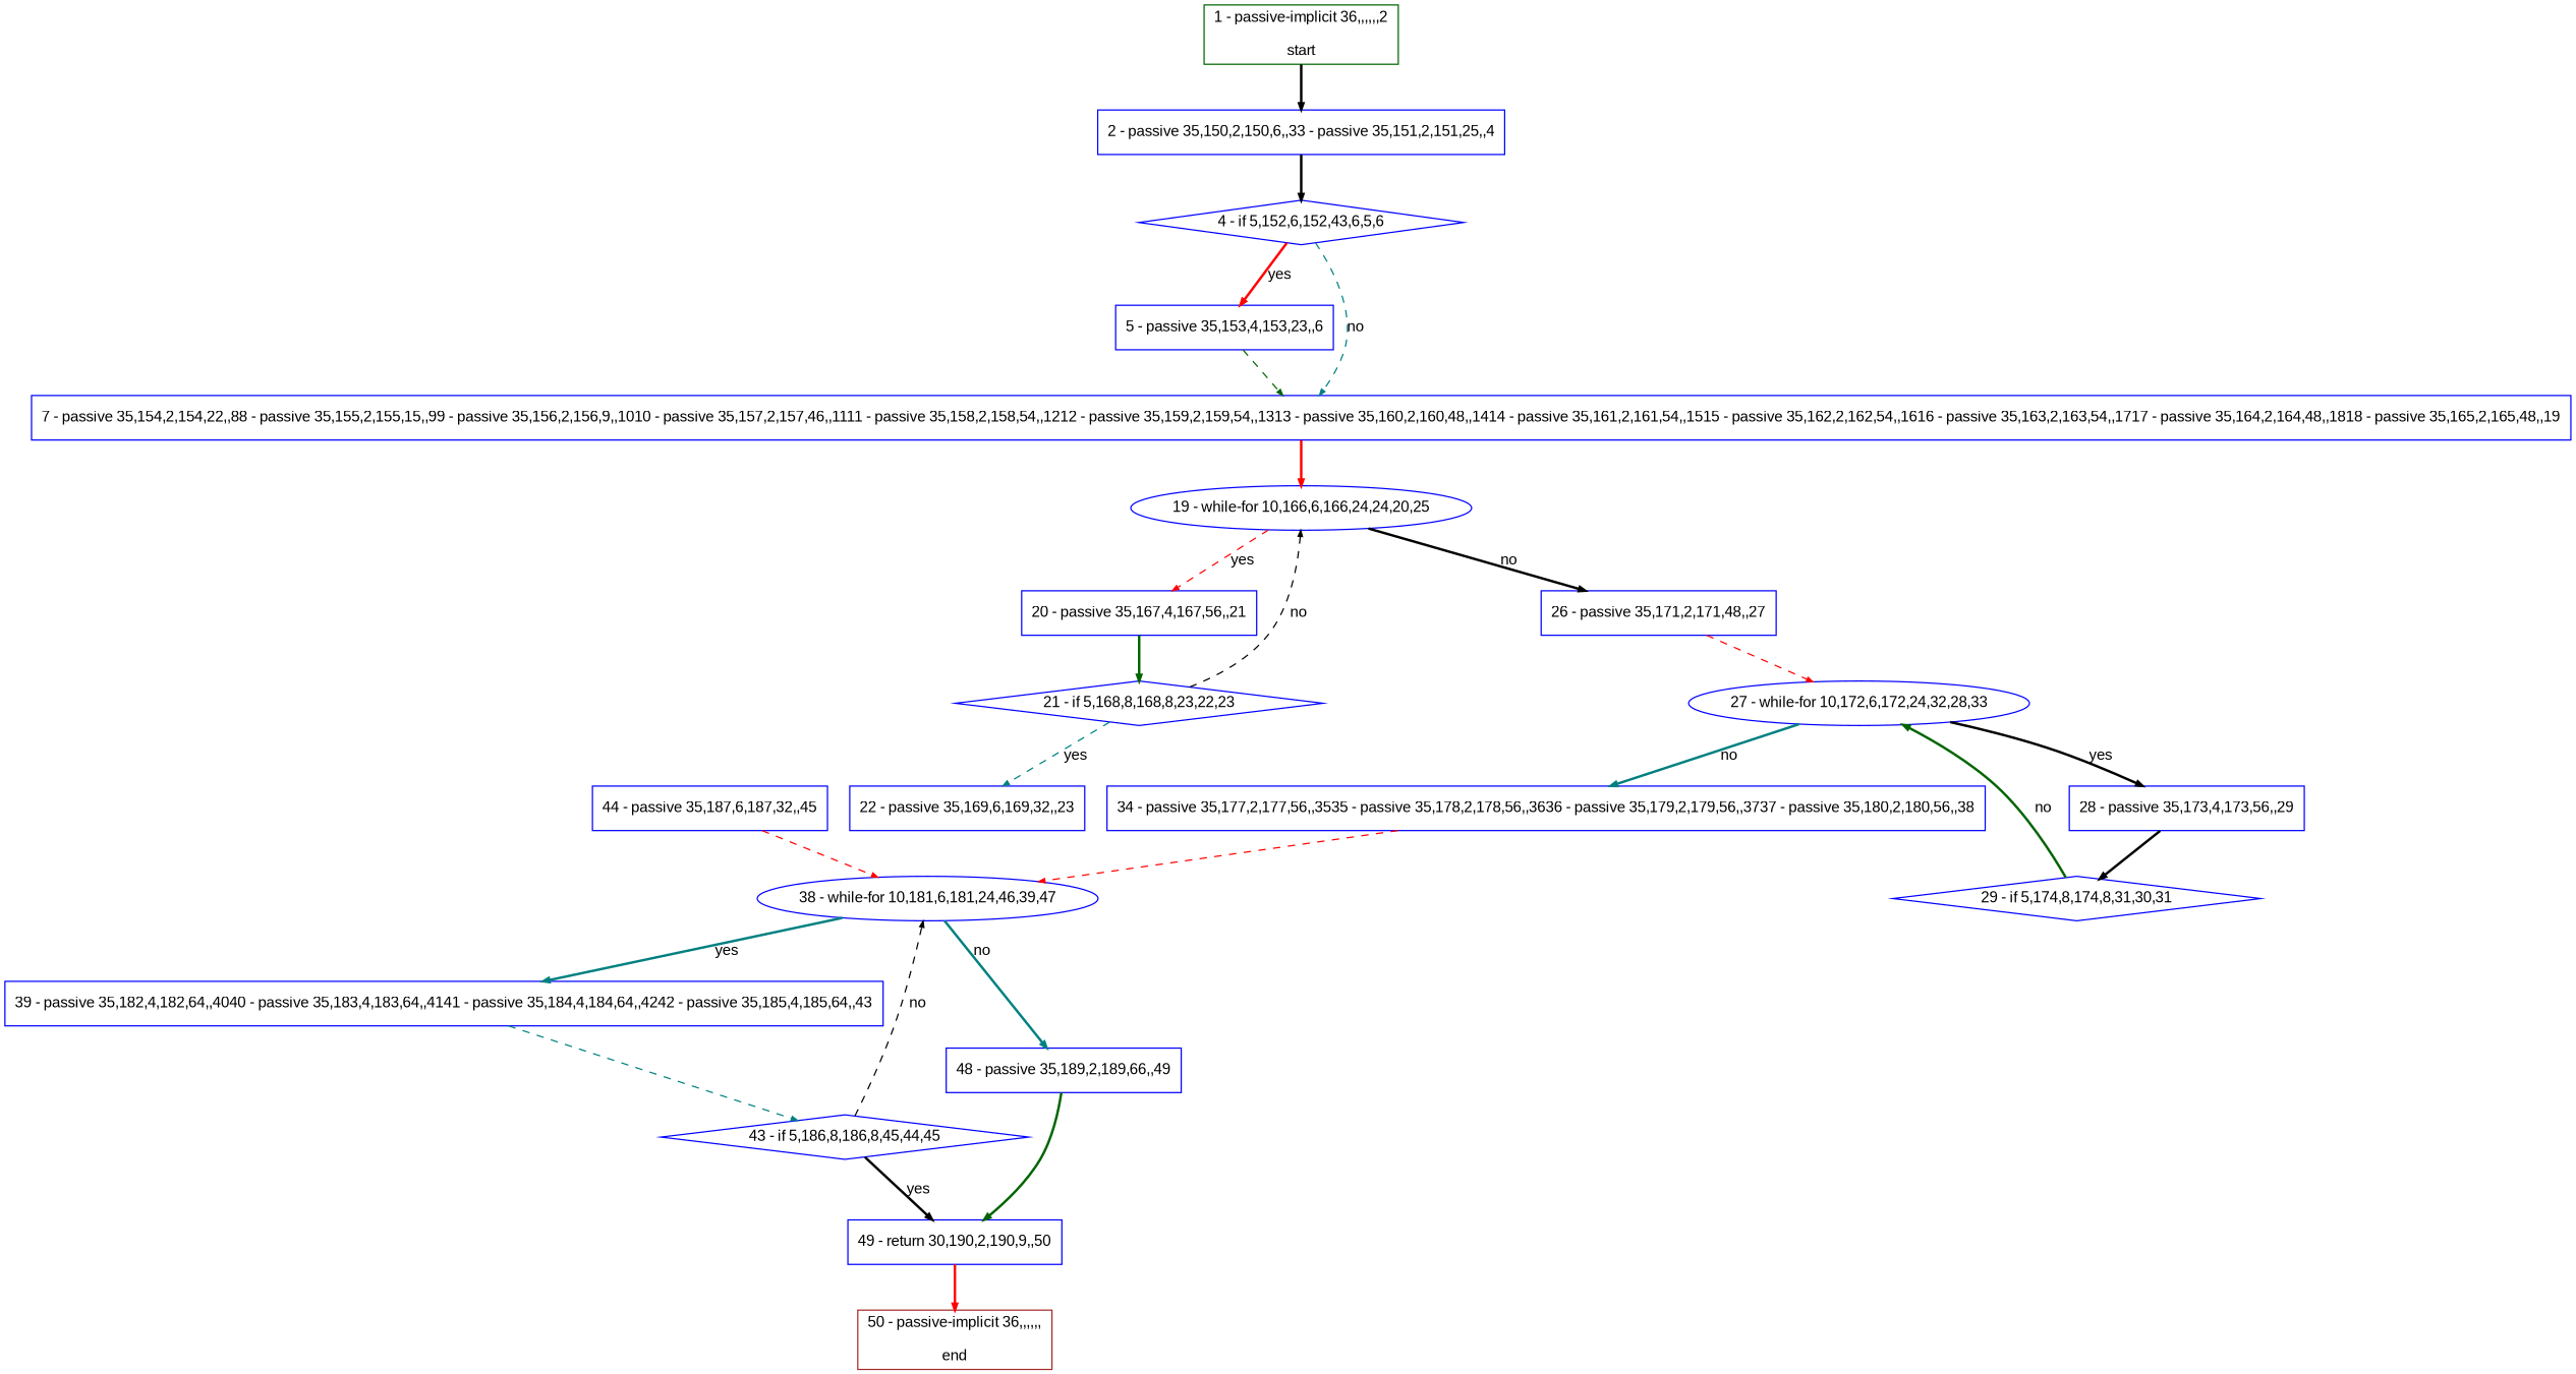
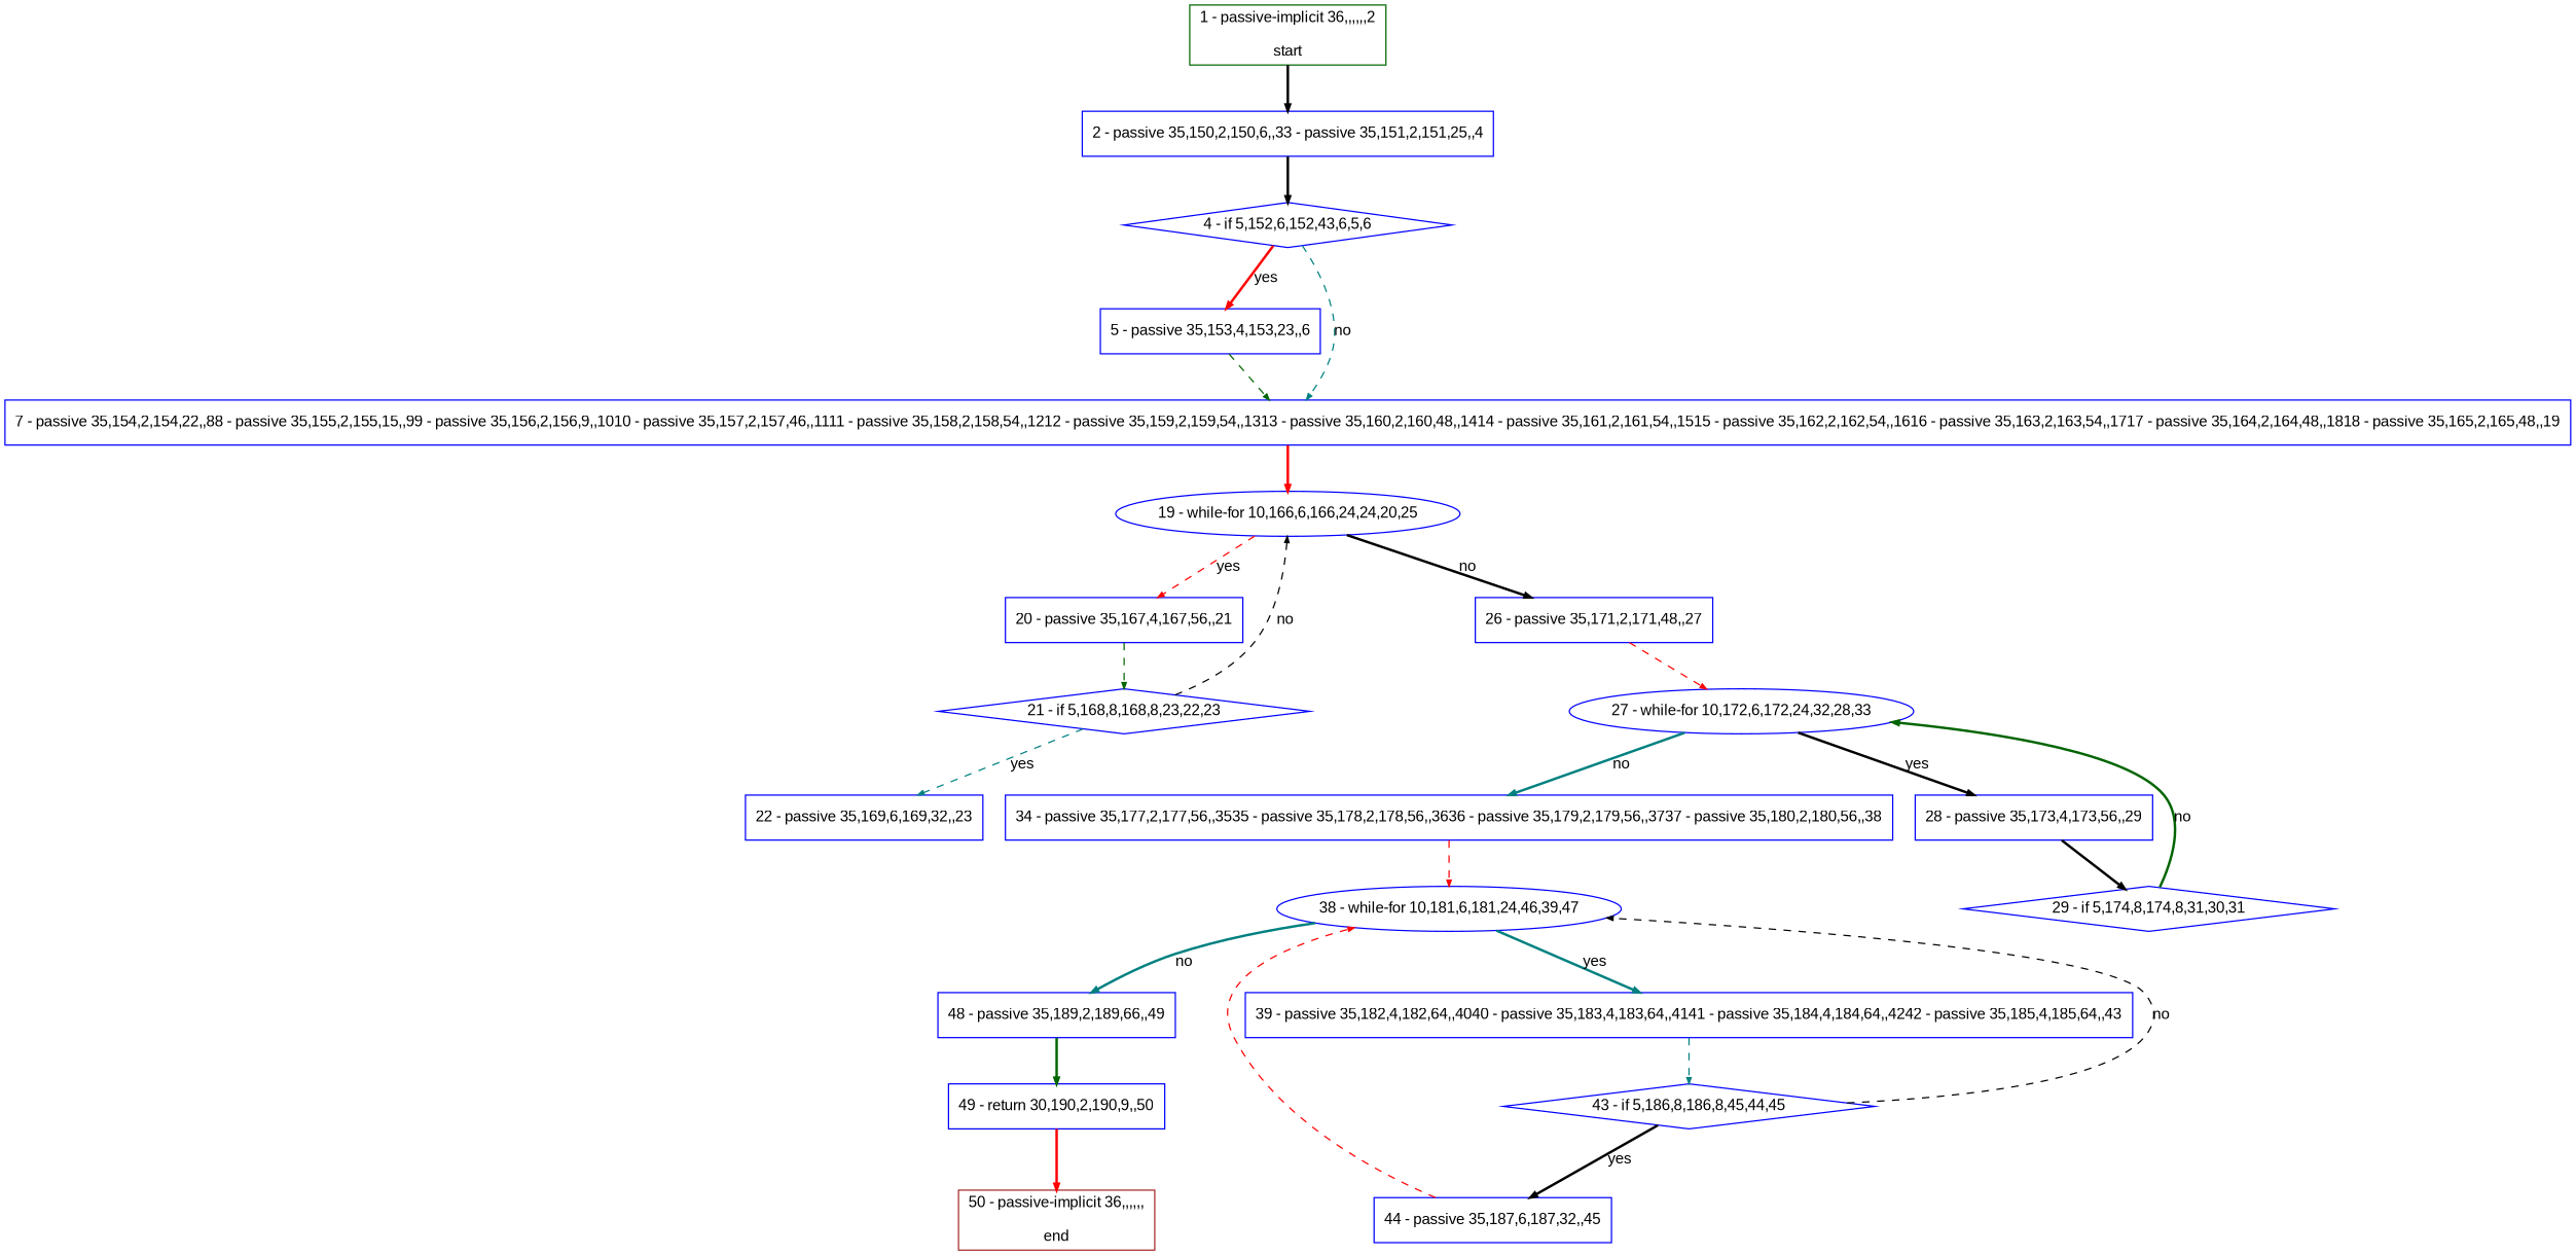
  digraph {
    bgcolor=white
    compound=true
    fillcolor="#FFFFCC"
    fontname=Arial
    fontsize=12
    pack=true
    packmode=clust
    style="rounded,filled"
    node [color="#0000ff" compound=true fillcolor="#ffffff" fixedsize=false fontname=Arial fontsize=12 node_initialized=no shape=box style=filled]
    edge [arrowhead=normal arrowsize=0.5 arrowtail=none color=black compound=true dir=forward fontcolor=black fontname=Arial fontsize=12 style=bold]
    n1 [label="2 - passive 35,150,2,150,6,,33 - passive 35,151,2,151,25,,4"]
    n2 [label="4 - if 5,152,6,152,43,6,5,6" shape=diamond]
    n3 [label="5 - passive 35,153,4,153,23,,6"]
    n4 [label="7 - passive 35,154,2,154,22,,88 - passive 35,155,2,155,15,,99 - passive 35,156,2,156,9,,1010 - passive 35,157,2,157,46,,1111 - passive 35,158,2,158,54,,1212 - passive 35,159,2,159,54,,1313 - passive 35,160,2,160,48,,1414 - passive 35,161,2,161,54,,1515 - passive 35,162,2,162,54,,1616 - passive 35,163,2,163,54,,1717 - passive 35,164,2,164,48,,1818 - passive 35,165,2,165,48,,19"]
    n5 [color="#006400" label="1 - passive-implicit 36,,,,,,2\n\nstart"]
    n6 [label="19 - while-for 10,166,6,166,24,24,20,25" shape=oval]
    n7 [label="20 - passive 35,167,4,167,56,,21"]
    n8 [label="26 - passive 35,171,2,171,48,,27"]
    n9 [label="21 - if 5,168,8,168,8,23,22,23" shape=diamond]
    n10 [label="27 - while-for 10,172,6,172,24,32,28,33" shape=oval]
    n11 [label="22 - passive 35,169,6,169,32,,23"]
    n12 [label="28 - passive 35,173,4,173,56,,29"]
    n13 [label="34 - passive 35,177,2,177,56,,3535 - passive 35,178,2,178,56,,3636 - passive 35,179,2,179,56,,3737 - passive 35,180,2,180,56,,38"]
    n14 [label="29 - if 5,174,8,174,8,31,30,31" shape=diamond]
    n15 [label="38 - while-for 10,181,6,181,24,46,39,47" shape=oval]
    n16 [label="39 - passive 35,182,4,182,64,,4040 - passive 35,183,4,183,64,,4141 - passive 35,184,4,184,64,,4242 - passive 35,185,4,185,64,,43"]
    n17 [label="48 - passive 35,189,2,189,66,,49"]
    n18 [label="43 - if 5,186,8,186,8,45,44,45" shape=diamond]
    n19 [label="49 - return 30,190,2,190,9,,50"]
    n20 [label="44 - passive 35,187,6,187,32,,45"]
    n21 [color="#a52a2a" label="50 - passive-implicit 36,,,,,,\n\nend"]
    n1 -> n2
    n2 -> n3 [color=red label=yes]
    n2 -> n4 [color=teal label=no style=dashed]
    n3 -> n4 [color=darkgreen style=dashed]
    n4 -> n6 [color=red]
    n5 -> n1
    n6 -> n7 [color=red label=yes style=dashed]
    n6 -> n8 [label=no]
-   n7 -> n9 [color=darkgreen]
+   n7 -> n9 [color=darkgreen style=dashed]
    n8 -> n10 [color=red style=dashed]
    n9 -> n6 [label=no style=dashed]
    n9 -> n11 [color=teal label=yes style=dashed]
    n10 -> n12 [label=yes]
    n10 -> n13 [color=teal label=no]
    n12 -> n14
    n13 -> n15 [color=red style=dashed]
    n14 -> n10 [color=darkgreen label=no]
    n15 -> n16 [color=teal label=yes]
    n15 -> n17 [color=teal label=no]
    n16 -> n18 [color=teal style=dashed]
    n17 -> n19 [color=darkgreen]
    n18 -> n15 [label=no style=dashed]
-   n18 -> n19 [label=yes]
+   n18 -> n20 [label=yes]
    n19 -> n21 [color=red]
    n20 -> n15 [color=red style=dashed]
  }
